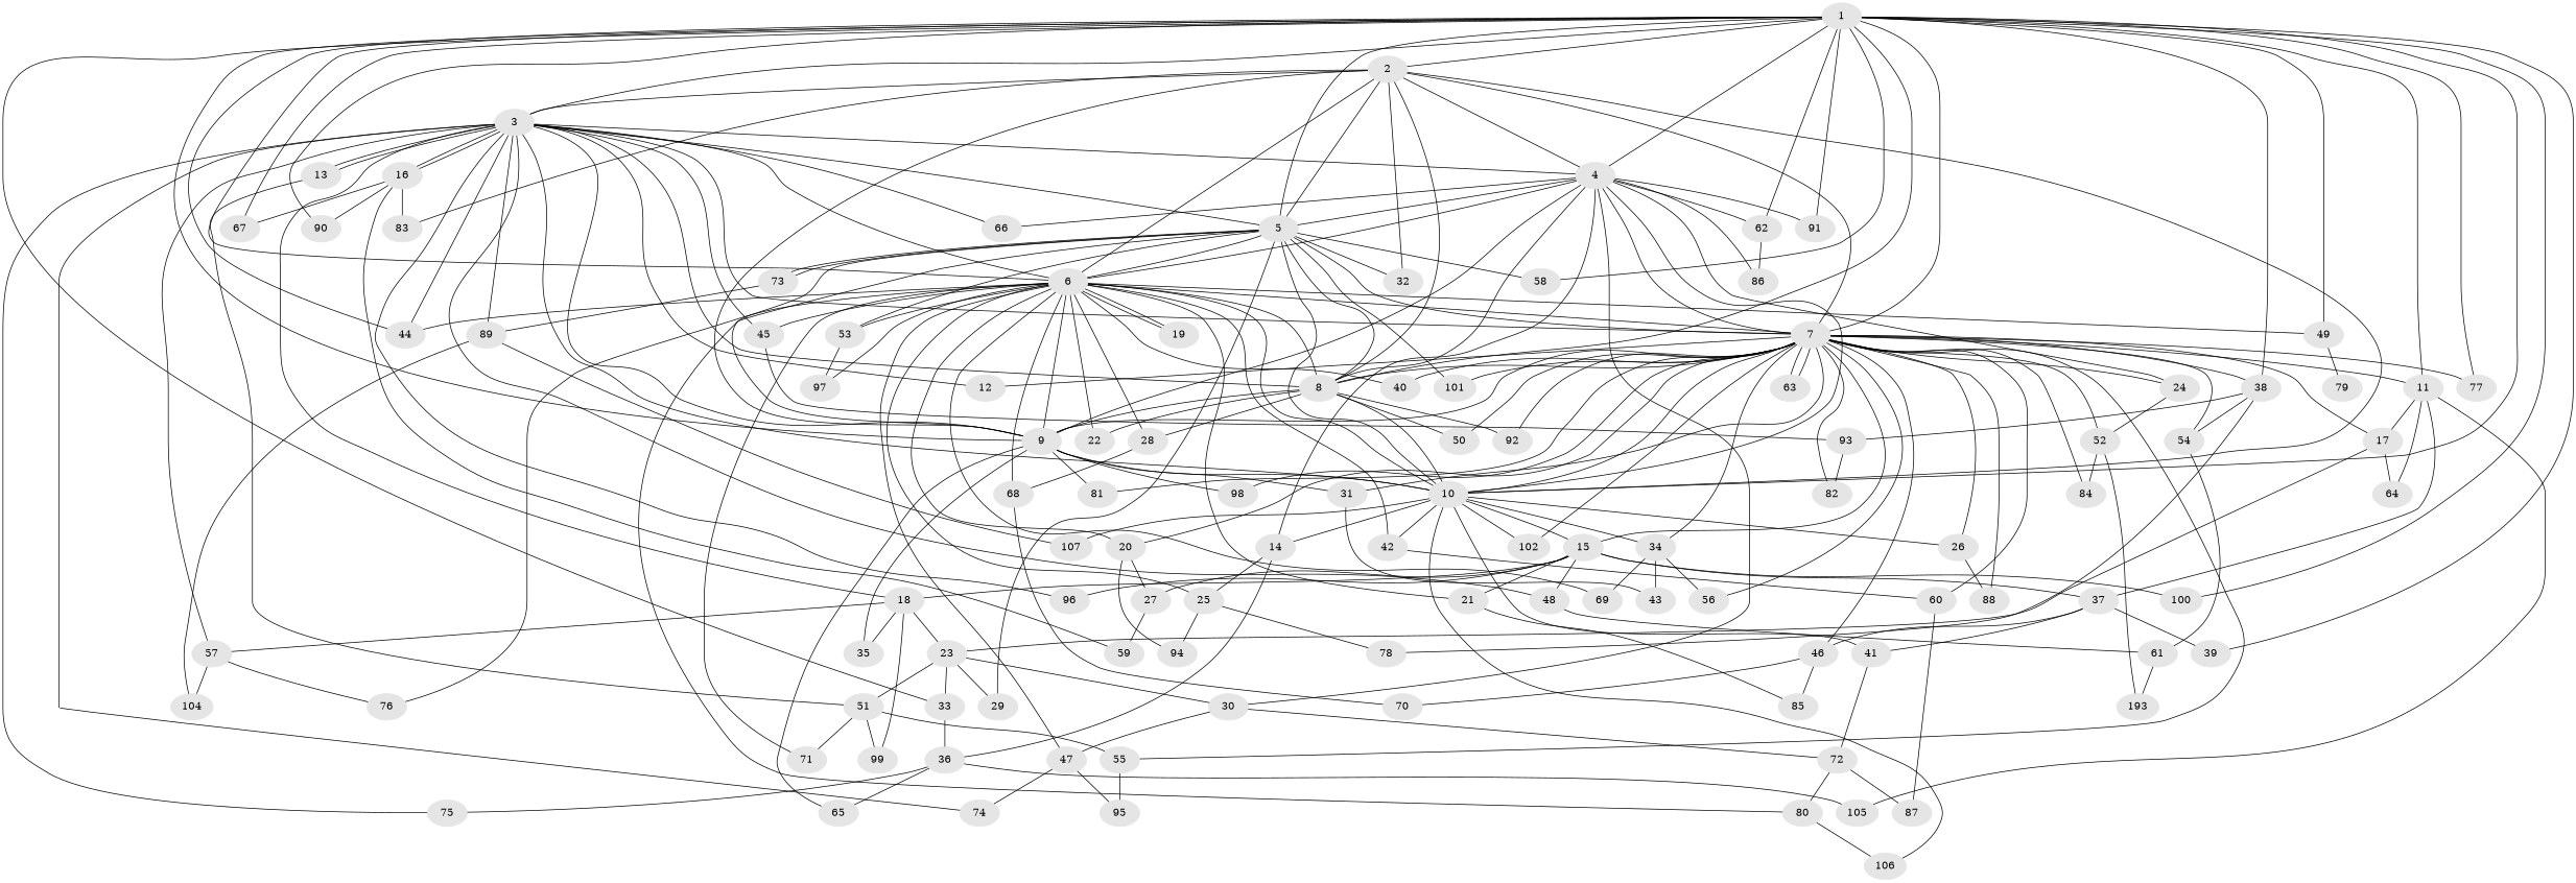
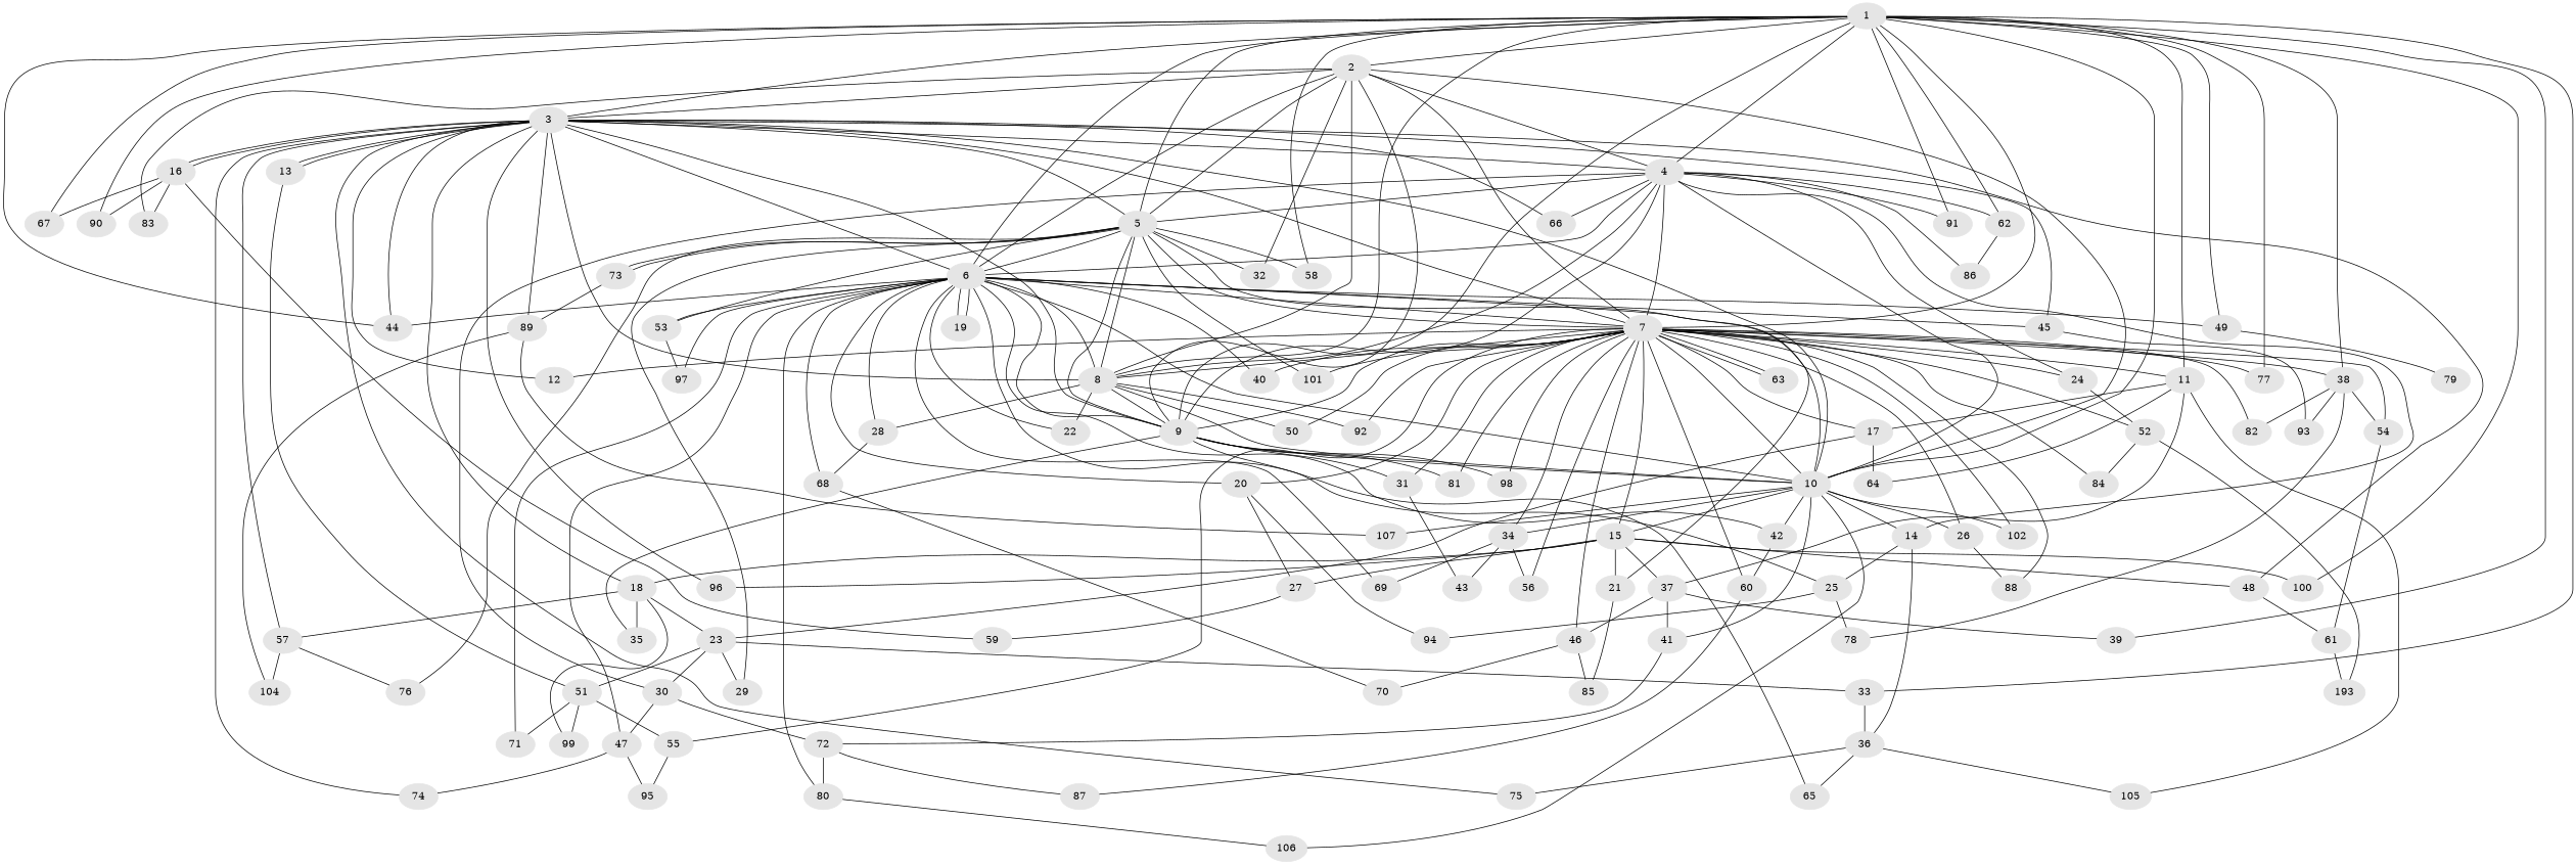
  graph {
    node [color=gray90 style=filled]
    1
    2
    3
    4
    5
    6
    7
    8
    9
    10
    11
    33
    38
    39
    44
    49
    58
    62
    67
    77
    90
    91
    100
    32
    83
    12
    13
    16
    18
    45
    48
    57
    66
    74
    75
    89
    96
    14
    24
    30
    86
    29
    53
    73
    76
    101
    19
    20
    21
    22
    25
    28
    40
    42
    47
    68
    69
    71
    80
    97
    15
    17
    26
    31
    34
    46
    50
    52
    54
    55
    56
    60
    63
    81
    82
    84
    88
    92
    98
    102
    35
    65
    41
    106
    107
    37
    64
    105
    36
    78
    93
    79
    51
    59
    23
    99
    61
    104
    72
    27
    94
    85
    95
    70
    43
    n106 [label=193]
    87
    1 -- 2
    1 -- 3
    1 -- 4
    1 -- 5
    1 -- 6
    1 -- 7
    1 -- 8
    1 -- 9
    1 -- 10
    1 -- 11
    1 -- 33
    1 -- 38
    1 -- 39
    1 -- 44
    1 -- 49
    1 -- 58
    1 -- 62
    1 -- 67
    1 -- 77
    1 -- 90
    1 -- 91
    1 -- 100
    2 -- 3
    2 -- 4
    2 -- 5
    2 -- 6
    2 -- 7
    2 -- 8
    2 -- 9
    2 -- 10
    2 -- 32
    2 -- 83
    3 -- 4
    3 -- 5
    3 -- 6
    3 -- 7
    3 -- 8
    3 -- 9
    3 -- 10
    3 -- 44
    3 -- 12
    3 -- 13
    3 -- 13
    3 -- 16
    3 -- 16
    3 -- 18
    3 -- 45
    3 -- 48
    3 -- 57
    3 -- 66
    3 -- 74
    3 -- 75
    3 -- 89
    3 -- 96
    4 -- 5
    4 -- 6
    4 -- 7
    4 -- 8
    4 -- 9
    4 -- 10
    4 -- 62
    4 -- 91
    4 -- 66
    4 -- 14
    4 -- 24
    4 -- 30
    4 -- 86
    5 -- 6
    5 -- 7
    5 -- 8
    5 -- 9
    5 -- 10
    5 -- 58
    5 -- 32
    5 -- 29
    5 -- 53
    5 -- 73
    5 -- 73
    5 -- 76
    5 -- 101
    6 -- 7
    6 -- 8
    6 -- 9
    6 -- 10
    6 -- 44
    6 -- 49
    6 -- 45
    6 -- 53
    6 -- 19
    6 -- 19
    6 -- 20
    6 -- 21
    6 -- 22
    6 -- 25
    6 -- 28
    6 -- 40
    6 -- 42
    6 -- 47
    6 -- 68
    6 -- 69
    6 -- 71
    6 -- 80
    6 -- 97
    7 -- 8
    7 -- 9
    7 -- 10
    7 -- 11
    7 -- 38
    7 -- 77
    7 -- 12
    7 -- 24
    7 -- 101
    7 -- 20
    7 -- 40
    7 -- 15
    7 -- 17
    7 -- 26
    7 -- 31
    7 -- 34
    7 -- 46
    7 -- 50
    7 -- 52
    7 -- 54
    7 -- 55
    7 -- 56
    7 -- 60
    7 -- 63
    7 -- 63
    7 -- 81
    7 -- 82
    7 -- 84
    7 -- 88
    7 -- 92
    7 -- 98
    7 -- 102
    8 -- 9
    8 -- 10
    8 -- 22
    8 -- 28
    8 -- 50
    8 -- 92
    9 -- 10
    9 -- 31
    9 -- 81
    9 -- 98
    9 -- 35
    9 -- 65
    10 -- 14
    10 -- 42
    10 -- 15
    10 -- 26
    10 -- 34
    10 -- 102
    10 -- 41
    10 -- 106
    10 -- 107
    11 -- 17
    11 -- 37
    11 -- 64
    11 -- 105
    33 -- 36
    38 -- 54
-   93 -- 82
+   38 -- 82
    38 -- 78
    38 -- 93
    49 -- 79
    62 -- 86
    13 -- 51
    16 -- 67
    16 -- 90
    16 -- 83
    16 -- 59
    18 -- 57
    18 -- 35
    18 -- 23
    18 -- 99
    45 -- 93
    48 -- 61
    57 -- 76
    57 -- 104
    89 -- 107
    89 -- 104
    14 -- 25
    14 -- 36
    24 -- 52
    30 -- 47
    30 -- 72
    53 -- 97
    73 -- 89
    20 -- 27
    20 -- 94
    21 -- 85
    25 -- 78
    25 -- 94
    28 -- 68
    42 -- 60
    47 -- 74
    47 -- 95
    68 -- 70
    80 -- 106
    15 -- 100
    15 -- 18
    15 -- 48
    15 -- 96
    15 -- 21
    15 -- 37
    15 -- 27
    17 -- 64
    17 -- 23
    26 -- 88
    31 -- 43
    34 -- 69
    34 -- 56
    34 -- 43
    46 -- 85
    46 -- 70
    52 -- 84
    52 -- n106
    54 -- 61
    55 -- 95
    60 -- 87
    41 -- 72
    37 -- 39
    37 -- 46
    37 -- 41
    36 -- 75
    36 -- 65
    36 -- 105
    51 -- 71
    51 -- 55
    51 -- 99
    23 -- 33
    23 -- 30
    23 -- 29
    23 -- 51
    61 -- n106
    72 -- 80
    72 -- 87
    27 -- 59
  }
